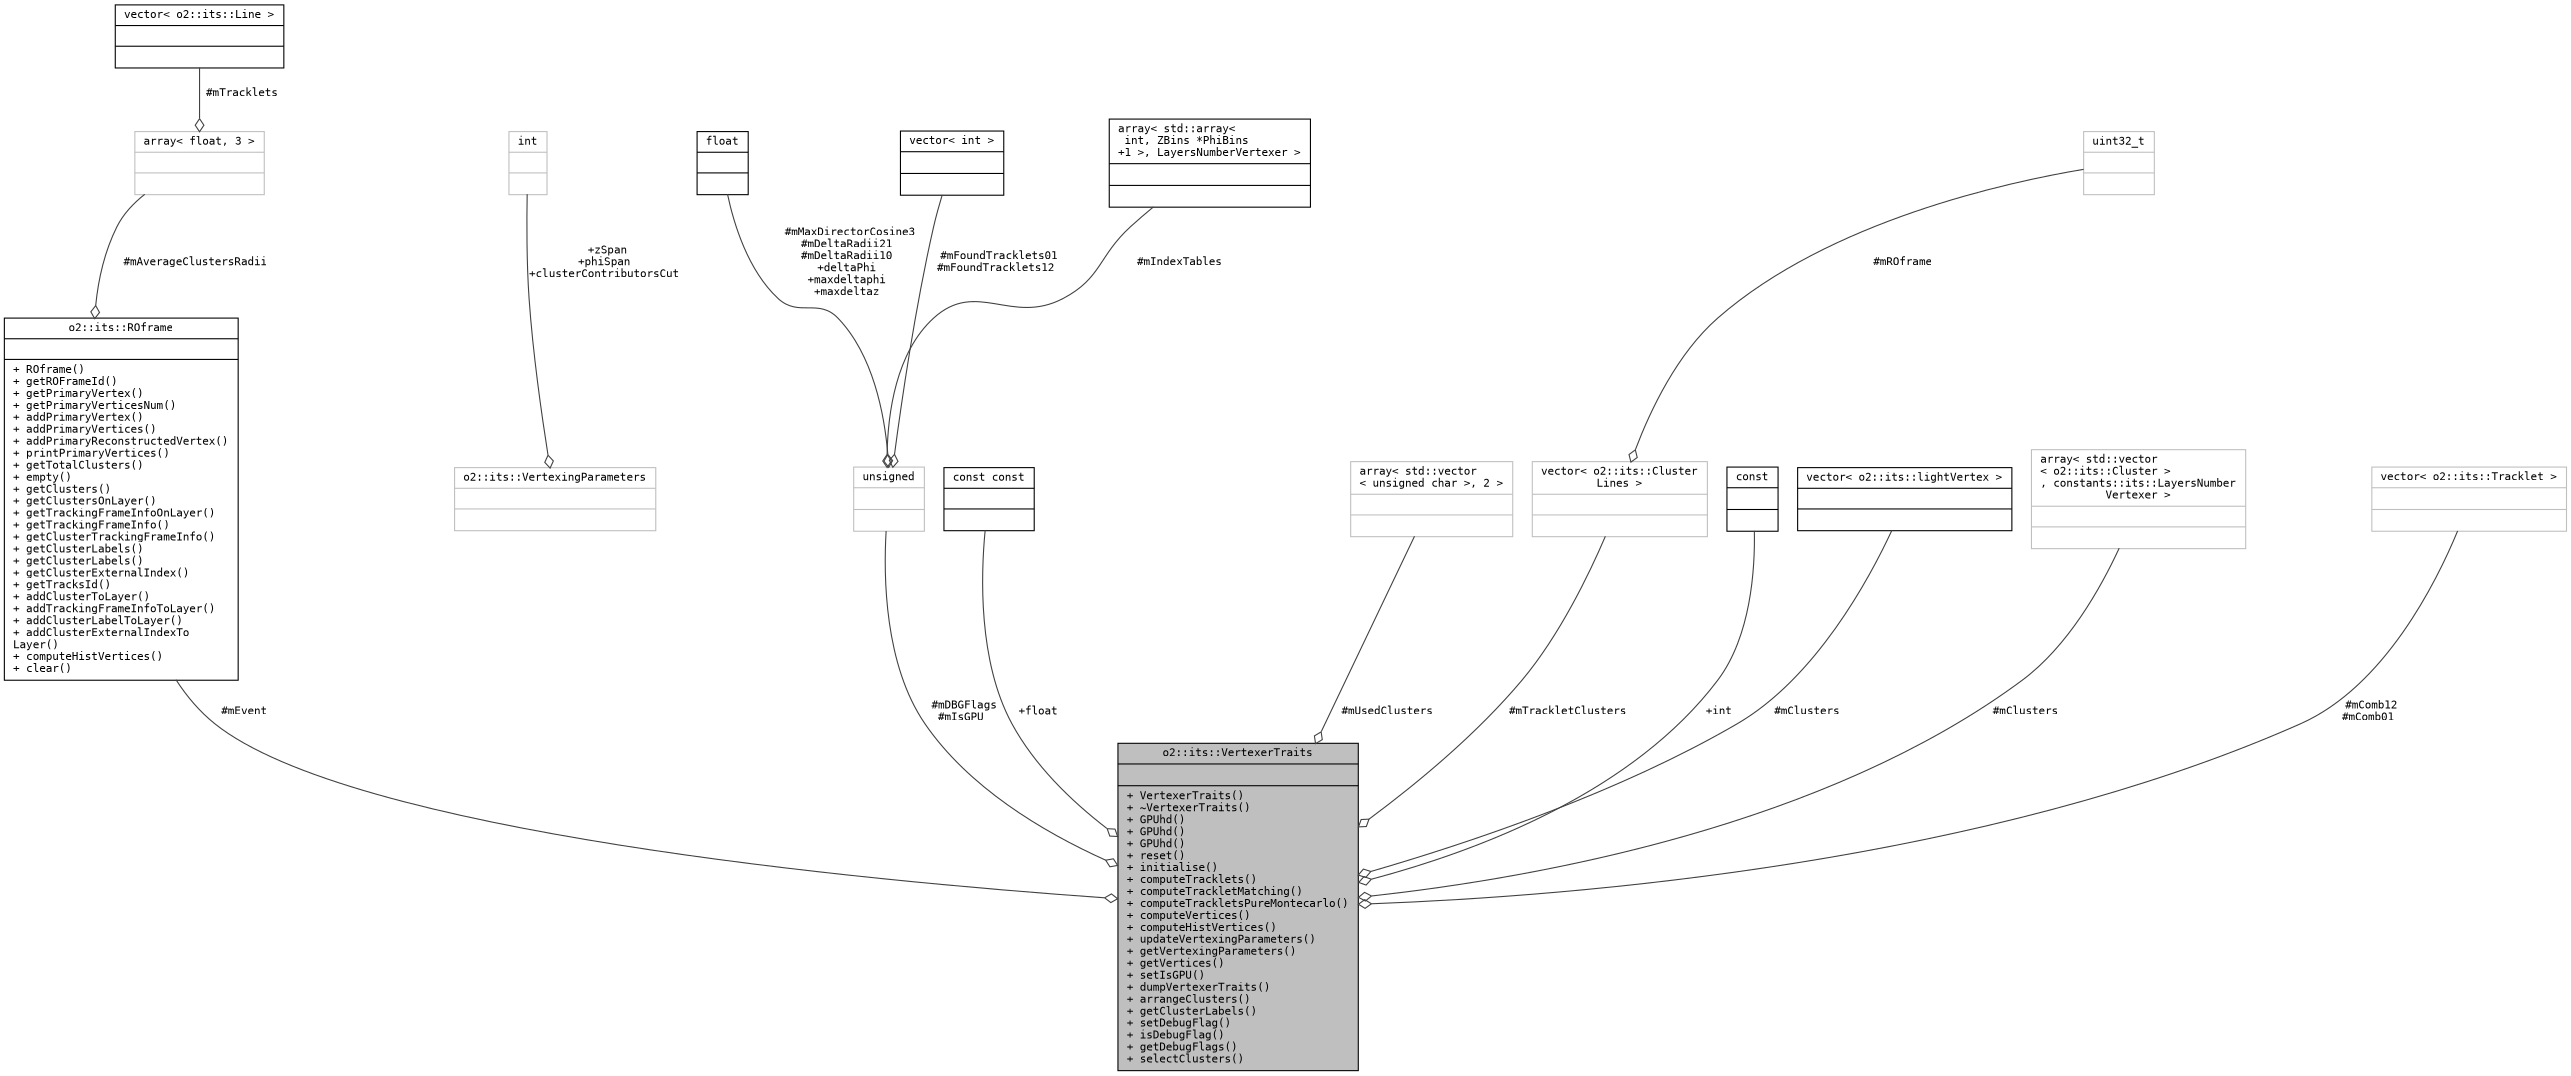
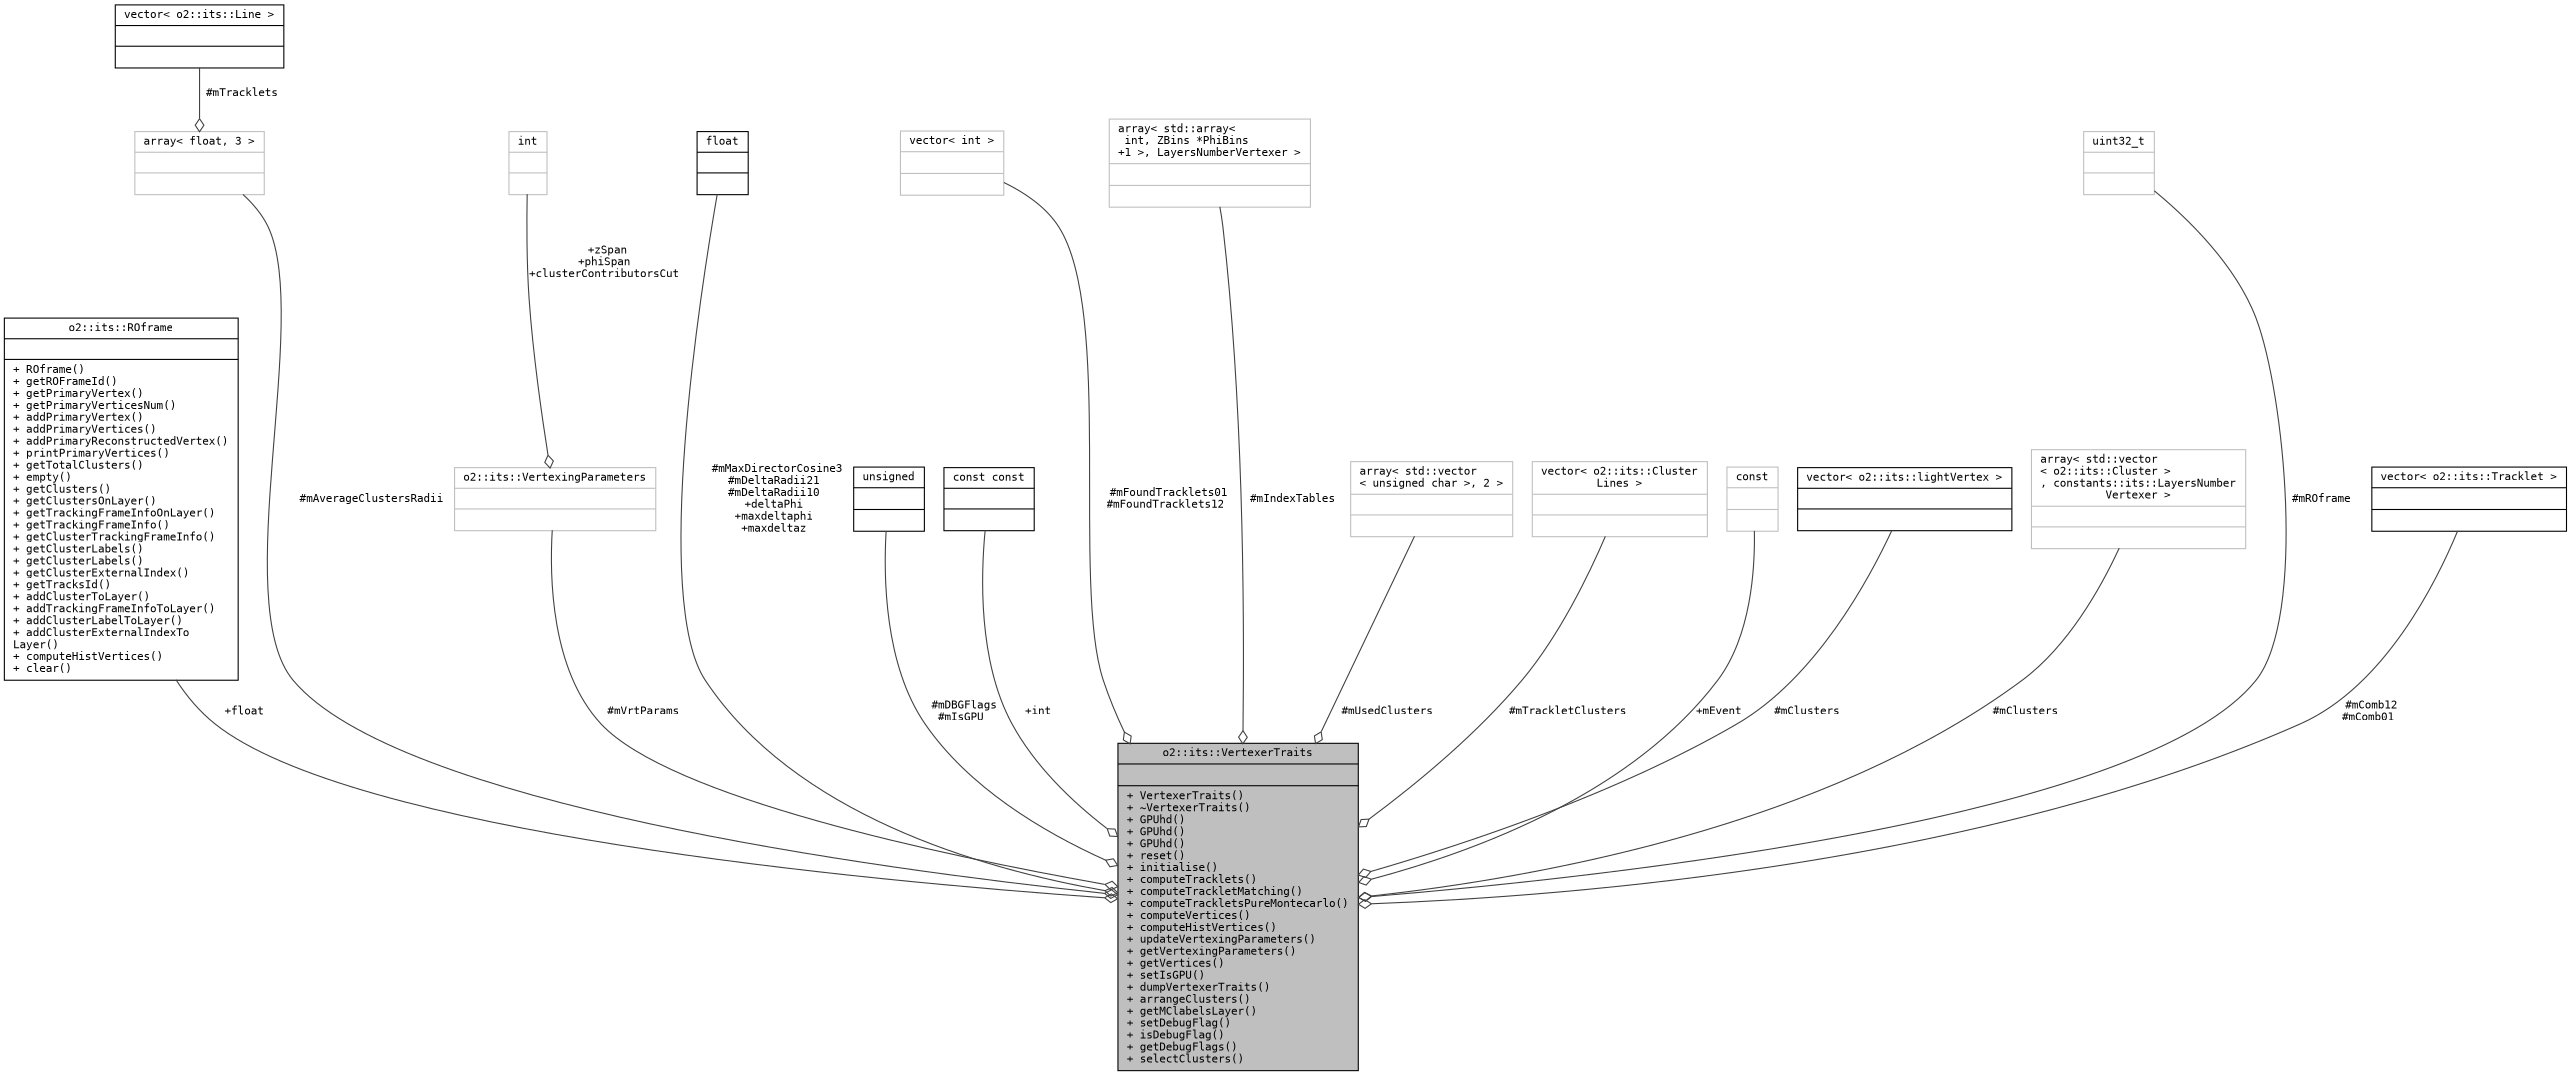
  digraph {
    fontname="DejaVu Sans Mono"
    node [color=grey75 fontname="DejaVu Sans Mono" fontsize=10 shape=record]
    edge [arrowhead=odiamond color=grey25 fontname="DejaVu Sans Mono" fontsize=10 labelfontname=Helvetica labelfontsize=10 style=solid]
-   n1 [color=black fillcolor=grey75 fontcolor=black height=0.2 label="{o2::its::VertexerTraits\n||+ VertexerTraits()\l+ ~VertexerTraits()\l+ GPUhd()\l+ GPUhd()\l+ GPUhd()\l+ reset()\l+ initialise()\l+ computeTracklets()\l+ computeTrackletMatching()\l+ computeTrackletsPureMontecarlo()\l+ computeVertices()\l+ computeHistVertices()\l+ updateVertexingParameters()\l+ getVertexingParameters()\l+ getVertices()\l+ setIsGPU()\l+ dumpVertexerTraits()\l+ arrangeClusters()\l+ getClusterLabels()\l+ setDebugFlag()\l+ isDebugFlag()\l+ getDebugFlags()\l+ selectClusters()\l}" style=filled width=0.4]
+   n1 [color=black fillcolor=grey75 fontcolor=black height=0.2 label="{o2::its::VertexerTraits\n||+ VertexerTraits()\l+ ~VertexerTraits()\l+ GPUhd()\l+ GPUhd()\l+ GPUhd()\l+ reset()\l+ initialise()\l+ computeTracklets()\l+ computeTrackletMatching()\l+ computeTrackletsPureMontecarlo()\l+ computeVertices()\l+ computeHistVertices()\l+ updateVertexingParameters()\l+ getVertexingParameters()\l+ getVertices()\l+ setIsGPU()\l+ dumpVertexerTraits()\l+ arrangeClusters()\l+ getMClabelsLayer()\l+ setDebugFlag()\l+ isDebugFlag()\l+ getDebugFlags()\l+ selectClusters()\l}" style=filled width=0.4]
    n2 [color=black height=0.2 label="{vector\< o2::its::Line \>\n||}" width=0.4]
    n3 [height=0.2 label="{array\< float, 3 \>\n||}" width=0.4]
    n4 [height=0.2 label="{o2::its::VertexingParameters\n||}" width=0.4]
    n5 [color=black height=0.2 label="{float\n||}" width=0.4]
    n6 [height=0.2 label="{int\n||}" width=0.4]
-   n7 [color=black height=0.2 label="{vector\< int \>\n||}" width=0.4]
+   n7 [height=0.2 label="{vector\< int \>\n||}" width=0.4]
    n8 [height=0.2 label="{uint32_t\n||}" width=0.4]
    n9 [color=black height=0.2 label="{const const\n||}" width=0.4]
    n10 [color=black height=0.2 label="{o2::its::ROframe\n||+ ROframe()\l+ getROFrameId()\l+ getPrimaryVertex()\l+ getPrimaryVerticesNum()\l+ addPrimaryVertex()\l+ addPrimaryVertices()\l+ addPrimaryReconstructedVertex()\l+ printPrimaryVertices()\l+ getTotalClusters()\l+ empty()\l+ getClusters()\l+ getClustersOnLayer()\l+ getTrackingFrameInfoOnLayer()\l+ getTrackingFrameInfo()\l+ getClusterTrackingFrameInfo()\l+ getClusterLabels()\l+ getClusterLabels()\l+ getClusterExternalIndex()\l+ getTracksId()\l+ addClusterToLayer()\l+ addTrackingFrameInfoToLayer()\l+ addClusterLabelToLayer()\l+ addClusterExternalIndexTo\lLayer()\l+ computeHistVertices()\l+ clear()\l}" width=0.4]
    n11 [height=0.2 label="{vector\< o2::its::Cluster\lLines \>\n||}" width=0.4]
    n12 [height=0.2 label="{array\< std::vector\l\< unsigned char \>, 2 \>\n||}" width=0.4]
-   n13 [height=0.2 label="{unsigned\n||}" width=0.4]
-   n14 [color=black height=0.2 label="{const\n||}" width=0.4]
+   n13 [color=black height=0.2 label="{unsigned\n||}" width=0.4]
+   n14 [height=0.2 label="{const\n||}" width=0.4]
    n15 [color=black height=0.2 label="{vector\< o2::its::lightVertex \>\n||}" width=0.4]
    n16 [height=0.2 label="{array\< std::vector\l\< o2::its::Cluster \>\l, constants::its::LayersNumber\lVertexer \>\n||}" width=0.4]
-   n17 [color=black height=0.2 label="{array\< std::array\<\l int, ZBins *PhiBins\l+1 \>, LayersNumberVertexer \>\n||}" width=0.4]
-   n18 [height=0.2 label="{vector\< o2::its::Tracklet \>\n||}" width=0.4]
+   n17 [height=0.2 label="{array\< std::array\<\l int, ZBins *PhiBins\l+1 \>, LayersNumberVertexer \>\n||}" width=0.4]
+   n18 [color=black height=0.2 label="{vector\< o2::its::Tracklet \>\n||}" width=0.4]
    n2 -> n3 [label=" #mTracklets"]
-   n3 -> n10 [label=" #mAverageClustersRadii"]
-   n5 -> n13 [label=" #mMaxDirectorCosine3\n#mDeltaRadii21\n#mDeltaRadii10\n+deltaPhi\n+maxdeltaphi\n+maxdeltaz"]
+   n3 -> n1 [label=" #mAverageClustersRadii"]
+   n4 -> n1 [label=" #mVrtParams"]
+   n5 -> n1 [label=" #mMaxDirectorCosine3\n#mDeltaRadii21\n#mDeltaRadii10\n+deltaPhi\n+maxdeltaphi\n+maxdeltaz"]
    n6 -> n4 [label=" +zSpan\n+phiSpan\n+clusterContributorsCut"]
-   n7 -> n13 [label=" #mFoundTracklets01\n#mFoundTracklets12"]
-   n8 -> n11 [label=" #mROframe"]
-   n9 -> n1 [label=" +float"]
-   n10 -> n1 [label=" #mEvent"]
+   n7 -> n1 [label=" #mFoundTracklets01\n#mFoundTracklets12"]
+   n8 -> n1 [label=" #mROframe"]
+   n9 -> n1 [label=" +int"]
+   n10 -> n1 [label=" +float"]
    n11 -> n1 [label=" #mTrackletClusters"]
    n12 -> n1 [label=" #mUsedClusters"]
    n13 -> n1 [label=" #mDBGFlags\n#mIsGPU"]
-   n14 -> n1 [label=" +int"]
+   n14 -> n1 [label=" +mEvent"]
    n15 -> n1 [label=" #mClusters"]
    n16 -> n1 [label=" #mClusters"]
-   n17 -> n13 [label=" #mIndexTables"]
+   n17 -> n1 [label=" #mIndexTables"]
    n18 -> n1 [label=" #mComb12\n#mComb01"]
  }
